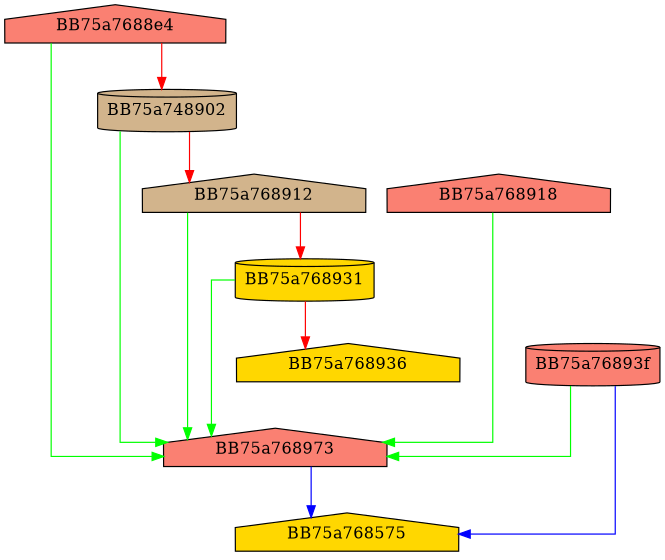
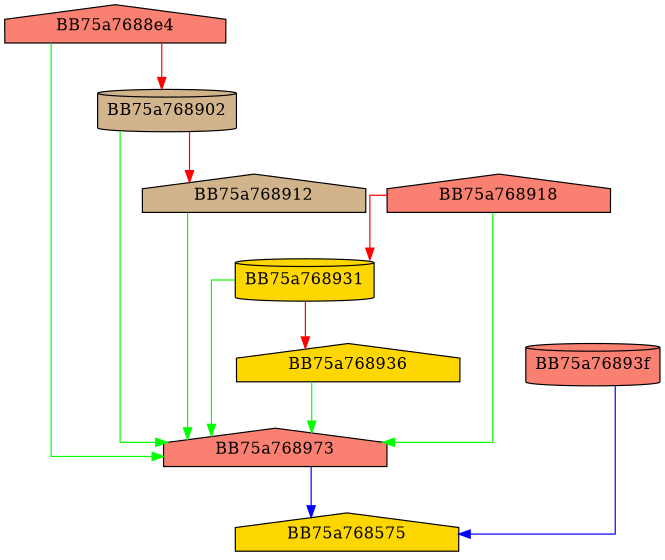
  digraph {
    splines=ortho
    node [fillcolor=salmon shape=house style=filled]
    edge [color=green]
    BB75a7688e4
    BB75a768973
-   BB75a768902 [fillcolor=tan shape=cylinder label=BB75a748902]
+   BB75a768902 [fillcolor=tan shape=cylinder]
    n4 [fillcolor=gold label=BB75a768575]
    BB75a768912 [fillcolor=tan]
    BB75a768918
    BB75a768931 [fillcolor=gold shape=cylinder]
    BB75a768936 [fillcolor=gold]
    BB75a76893f [shape=cylinder]
    BB75a7688e4 -> BB75a768973
    BB75a7688e4 -> BB75a768902 [color=red]
    BB75a768973 -> n4 [color=blue]
    BB75a768902 -> BB75a768973
    BB75a768902 -> BB75a768912 [color=red]
    BB75a768912 -> BB75a768973
    BB75a768918 -> BB75a768973
-   BB75a768912 -> BB75a768931 [color=red]
+   BB75a768918 -> BB75a768931 [color=red]
    BB75a768931 -> BB75a768973
    BB75a768931 -> BB75a768936 [color=red]
-   BB75a76893f -> BB75a768973
+   BB75a768936 -> BB75a768973
    BB75a76893f -> n4 [color=blue]
  }
